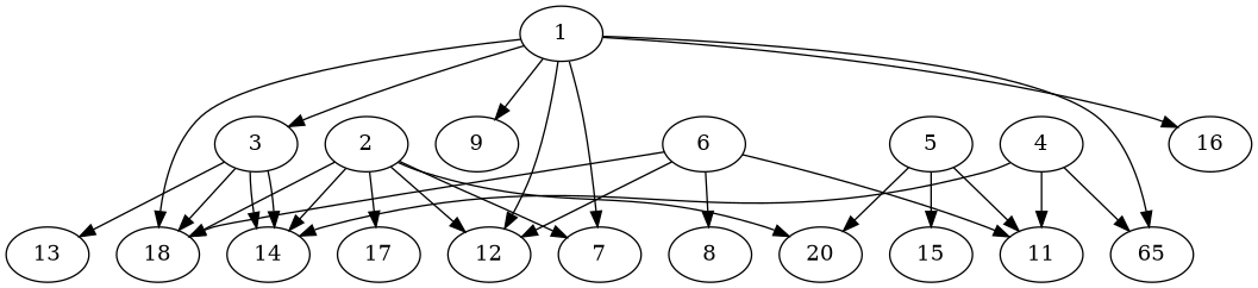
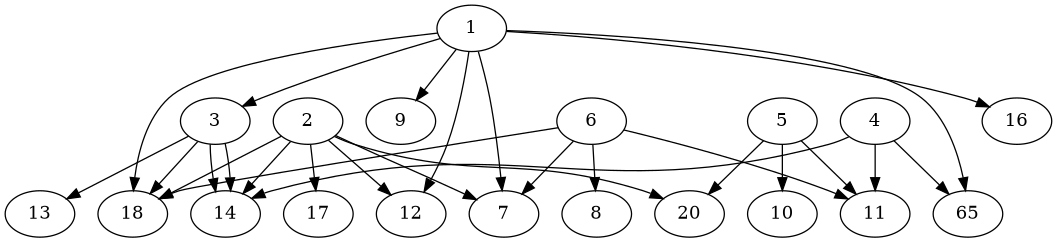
  digraph {
    node [alpha=0.12]
    1 [alpha=0.02 expect_size=14137344]
    7 [alpha=0.15 expect_size=16950272]
    9 [alpha=0.13 expect_size=33303552]
    12 [alpha=0.11 expect_size=33764352]
    n5 [expect_size=36566016 label=65]
    16 [alpha=0.19 expect_size=51412992]
    18 [alpha=0.10 expect_size=23587840]
    3 [expect_size=36071424]
    14 [alpha=0.10 expect_size=26866688]
    2 [alpha=0.05 expect_size=33035264]
    17 [expect_size=34820096]
    20 [alpha=0.20 expect_size=16023552]
    13 [alpha=0.11 expect_size=45976576]
    4 [alpha=0.04 expect_size=40092672]
    11 [alpha=0.19 expect_size=30197760]
    5 [alpha=0.06 expect_size=49768448]
-   10 [alpha=0.15 expect_size=32632832 label=15]
+   10 [alpha=0.15 expect_size=32632832]
    6 [alpha=0.13 expect_size=42029056]
    8 [alpha=0.04 expect_size=13510656]
    1 -> 7
    1 -> 9
    1 -> 12
    1 -> n5
    1 -> 16
    1 -> 18
    1 -> 3
    3 -> 18
    3 -> 14
    3 -> 14
    3 -> 13
    2 -> 7
    2 -> 12
    2 -> 18
    2 -> 14
    2 -> 17
    2 -> 20
    4 -> n5
    4 -> 14
    4 -> 11
    5 -> 20
    5 -> 11
    5 -> 10
-   6 -> 12
+   6 -> 7
    6 -> 18
    6 -> 11
    6 -> 8
  }
